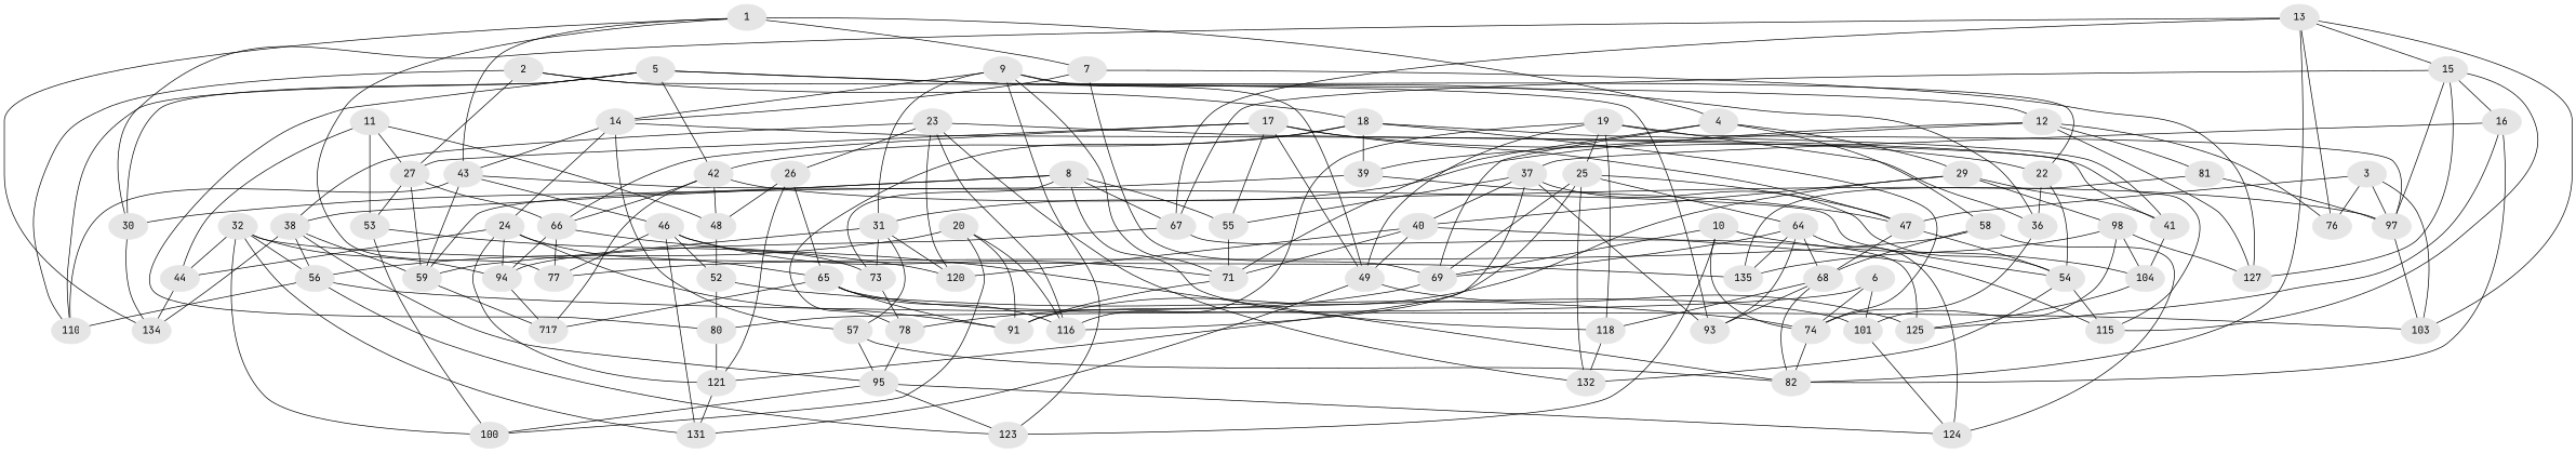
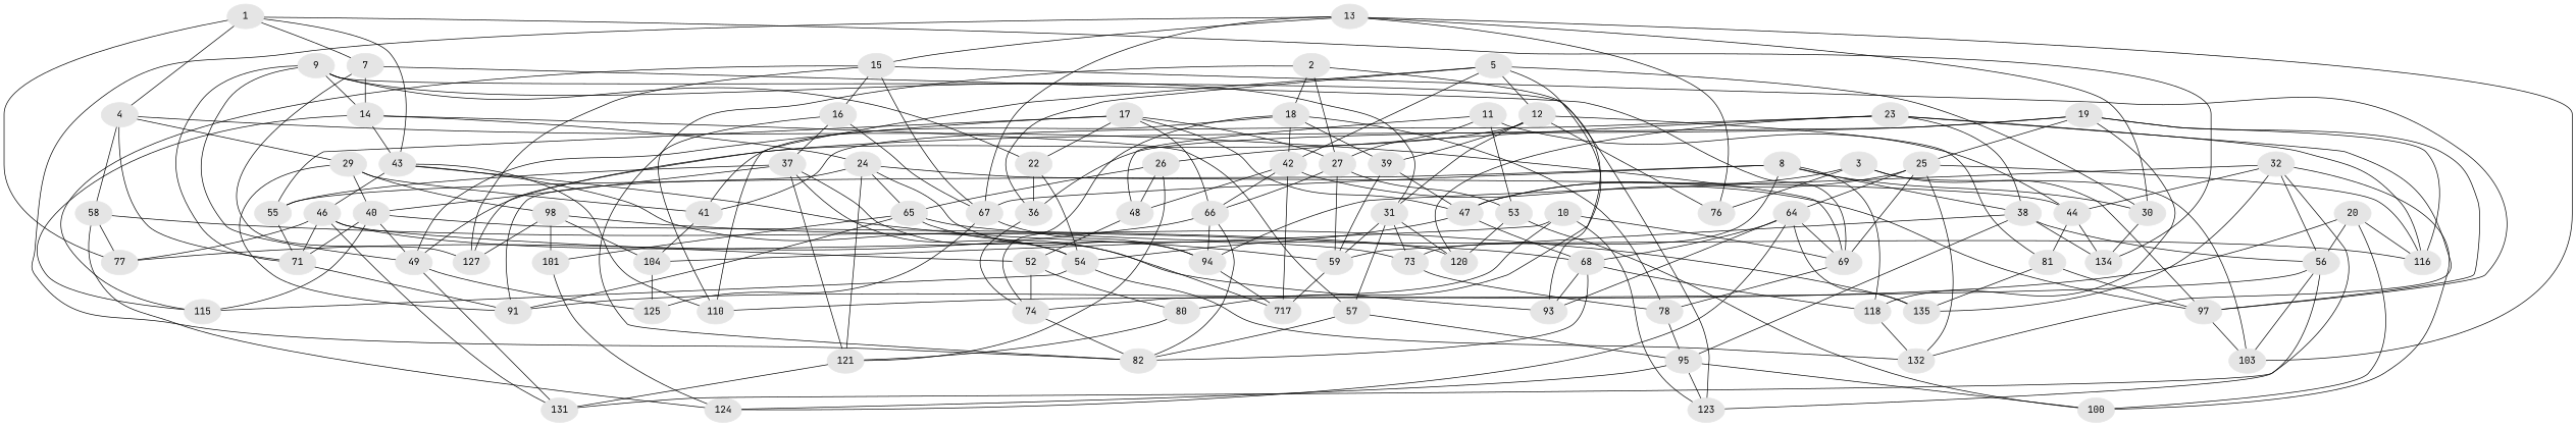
  graph {
    fontname="JetBrains Mono"
    node [color=gray90 fontname="JetBrains Mono" style=filled]
    edge [fontname="JetBrains Mono"]
    1 [super="+35"]
    4 [super="+61"]
    7 [super="+62"]
    43 [super="+79"]
    77
    134
    29 [super="+114"]
    58
    69 [super="+113"]
    71 [super="+105"]
    14 [super="+75"]
    127
    110
    54 [super="+83"]
    59 [super="+99"]
    46 [super="+109"]
    18 [super="+102"]
    42 [super="+126"]
    74 [super="+129"]
    39
    41
    78
    2
    27 [super="+34"]
    n25 [label=93]
    53
    66 [super="+92"]
    47 [super="+51"]
    68 [super="+130"]
    3
    76
    97 [super="+107"]
    103
    91 [super="+93"]
    40 [super="+89"]
    98 [super="+122"]
    124
    5 [super="+45"]
    12 [super="+28"]
    30
    36
    80
    31 [super="+133"]
    81
    48
    n46 [label=717]
    121
-   6
    101
    82 [super="+111"]
    24 [super="+85"]
    57
    115
    8 [super="+108"]
    38 [super="+136"]
    55
    67 [super="+96"]
    73
    118
    56 [super="+86"]
    95 [super="+119"]
    125
    94 [super="+112"]
    132
    9 [super="+33"]
    22
    49 [super="+128"]
    123
    120
    131
    10
    104
    11
    44 [super="+84"]
    52
    100
    135
    13 [super="+106"]
    15 [super="+70"]
    16
    65 [super="+138"]
    37 [super="+137"]
    17 [super="+21"]
    19 [super="+63"]
    25 [super="+72"]
    116
    64 [super="+88"]
    20
    23 [super="+50"]
    26
    32 [super="+87"]
    1 -- 4 [weight=2]
    1 -- 7
    1 -- 43
    1 -- 77
    1 -- 134
    4 -- 29
    4 -- 58
    4 -- 69
    4 -- 71
    7 -- 69
    7 -- 14
    7 -- 127
    43 -- 110
    43 -- 54
    43 -- 59
    43 -- 46
    29 -- 41
    29 -- 91
    29 -- 40
    29 -- 98 [weight=2]
    58 -- 77
    58 -- 68
    58 -- 124
    69 -- 78
    71 -- 91
    14 -- 43
    14 -- 24
    14 -- 57
    14 -- 115
    54 -- 115
    54 -- 132
    59 -- n46
    46 -- 77
    46 -- 71
    46 -- 73
    46 -- 131
    46 -- 52
    18 -- 42
    18 -- 74
    18 -- 39
    18 -- 41
    18 -- 78
    42 -- 66
    42 -- 97
    42 -- 48
    42 -- n46
    74 -- 82
    39 -- 59
    39 -- 47
    41 -- 104
    78 -- 95
    2 -- 110
    2 -- 18
    2 -- 27
    2 -- n25
    27 -- 59
    27 -- 53
    27 -- 66
    53 -- 120
    53 -- 100
    66 -- 77
    66 -- 82
    66 -- 94
    47 -- 54
    47 -- 68
    68 -- n25
    68 -- 82
    68 -- 118
    3 -- 47
    3 -- 76
    3 -- 97
    3 -- 103
    97 -- 103
    40 -- 71
    40 -- 115
    40 -- 49
    40 -- 120
    98 -- 127
    98 -- 101
    98 -- 104
    98 -- 135
    5 -- 110
    5 -- 42
    5 -- 12
    5 -- 30
    5 -- 36
    5 -- 80
    12 -- 127
    12 -- 39
    12 -- 76
    12 -- 31
    12 -- 81
    30 -- 134
    36 -- 74
    80 -- 121
    31 -- 59
    31 -- 57
    31 -- 73
    31 -- 120
    81 -- 97
    81 -- 135
    48 -- 52
    121 -- 131
-   6 -- 74
-   6 -- 80
-   6 -- 101
    101 -- 124
    24 -- 91
    24 -- 121
    24 -- 94
    24 -- 44
    24 -- 65
    57 -- 82
    57 -- 95
    8 -- 30
    8 -- 38
    8 -- 55
    8 -- 67
    8 -- 73
    8 -- 118
    38 -- 134
    38 -- 59
    38 -- 56
    38 -- 95
    55 -- 71
    67 -- 125
    67 -- 94 [weight=2]
    73 -- 78
    118 -- 132
    56 -- 110
    56 -- 103
    56 -- 123
    95 -- 124
    95 -- 123
    95 -- 100
    94 -- n46
    9 -- 71
    9 -- 14
    9 -- 31
    9 -- 22
    9 -- 49
    9 -- 123
    22 -- 54
    22 -- 36
    49 -- 125
    49 -- 131
    10 -- 69
    10 -- 74
    10 -- 123
    10 -- 104
    104 -- 125
    11 -- 27
    11 -- 53
    11 -- 48
    11 -- 44
    44 -- 134
+   44 -- 81
    52 -- 74
    52 -- 80
    13 -- 76
    13 -- 103
    13 -- 30
    13 -- 82
    13 -- 67
    13 -- 15
    15 -- 127
    15 -- 97
    15 -- 115
    15 -- 67
    15 -- 16
    16 -- 82
-   16 -- 125
+   16 -- 67
    16 -- 37
    65 -- 91
    65 -- n46
    65 -- 101
    65 -- 116
    37 -- 54
    37 -- n25
    37 -- 40
    37 -- 121
    37 -- 55
    17 -- 27
    17 -- 66
    17 -- 47
    17 -- 55
    17 -- 22
    17 -- 49
    19 -- 97
    19 -- 36
    19 -- 118
    19 -- 49
    19 -- 25
    19 -- 116
    25 -- 69
    25 -- 47
    25 -- 132
    25 -- 116
    25 -- 64
    64 -- 69
    64 -- n25
    64 -- 68
    64 -- 124
    64 -- 135
    20 -- 91
    20 -- 56
    20 -- 100
    20 -- 116
    23 -- 41
    23 -- 38
    23 -- 132
    23 -- 120
    23 -- 116
    23 -- 26
    26 -- 48
    26 -- 121
    26 -- 65
    32 -- 56
    32 -- 94
    32 -- 131
    32 -- 44
    32 -- 100
    32 -- 135
  }
